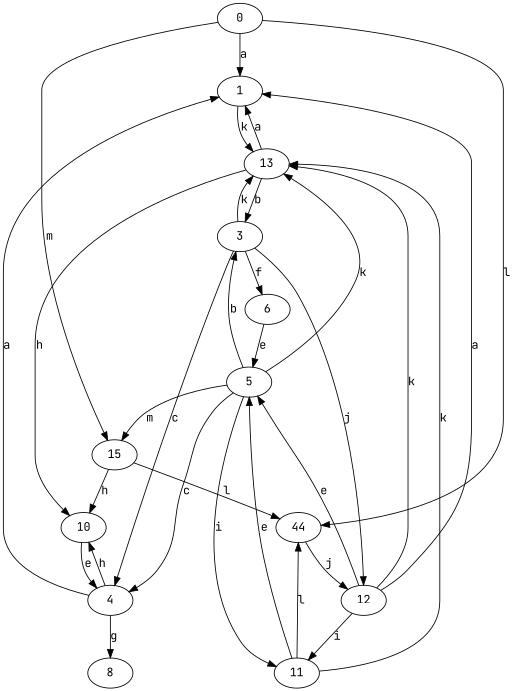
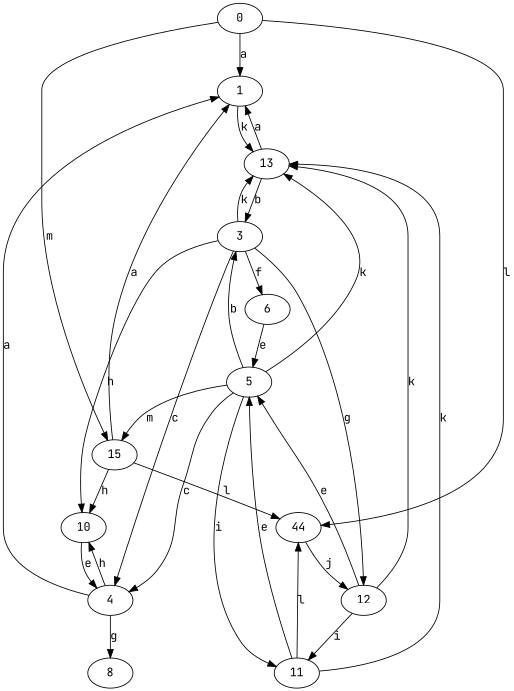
  strict digraph {
    fontname="JetBrains Mono"
    node [fontname="JetBrains Mono"]
    edge [fontname="JetBrains Mono"]
    0
    1
    n3 [label=44]
    15
    13
    12
    10
    3
    4
    6
    8
    5
    11
    0 -> 1 [label=a]
    0 -> n3 [label=l]
    0 -> 15 [label=m]
    1 -> 13 [label=k]
    n3 -> 12 [label=j]
-   12 -> 1 [label=a]
+   15 -> 1 [label=a]
    15 -> n3 [label=l]
    15 -> 10 [label=h]
    13 -> 1 [label=a]
    13 -> 3 [label=b]
    12 -> 13 [label=k]
    12 -> 5 [label=e]
    12 -> 11 [label=i]
    10 -> 4 [label=e]
    3 -> 13 [label=k]
-   3 -> 12 [label=j]
-   13 -> 10 [label=h]
+   3 -> 12 [label=g]
+   3 -> 10 [label=h]
    3 -> 4 [label=c]
    3 -> 6 [label=f]
    4 -> 1 [label=a]
    4 -> 10 [label=h]
    4 -> 8 [label=g]
    6 -> 5 [label=e]
    5 -> 15 [label=m]
    5 -> 13 [label=k]
    5 -> 3 [label=b]
    5 -> 4 [label=c]
    5 -> 11 [label=i]
    11 -> n3 [label=l]
    11 -> 13 [label=k]
    11 -> 5 [label=e]
  }
